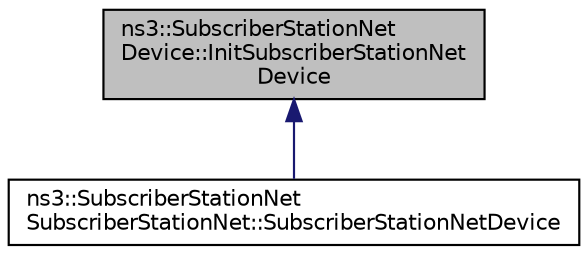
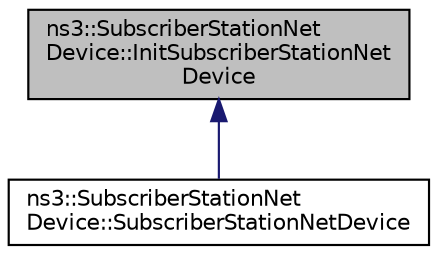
  digraph {
    rankdir=TB
    node [color=black fontname=Helvetica fontsize=10 shape=record style=filled]
    n1 [fillcolor=grey75 fontcolor=black height=0.2 label="ns3::SubscriberStationNet\lDevice::InitSubscriberStationNet\lDevice" width=0.4]
-   n2 [fillcolor=white height=0.2 label="ns3::SubscriberStationNet\lSubscriberStationNet::SubscriberStationNetDevice" width=0.4]
+   n2 [fillcolor=white height=0.2 label="ns3::SubscriberStationNet\lDevice::SubscriberStationNetDevice" width=0.4]
    n1 -> n2 [color=midnightblue dir=back fontname=Helvetica fontsize=10 labelfontname=Helvetica labelfontsize=10 style=solid]
  }
